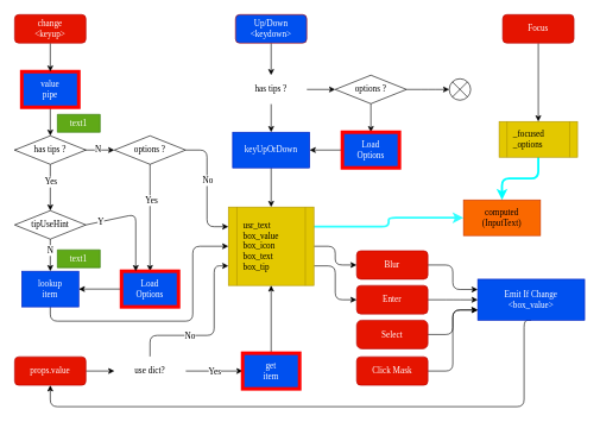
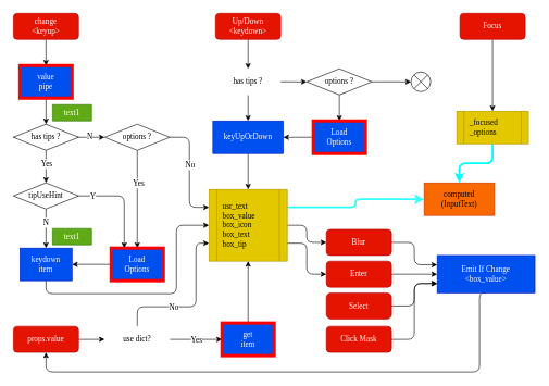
  <mxCell id="0" />
  <mxCell id="1" parent="0" />
  <mxCell id="2" style="edgeStyle=none;html=1;exitX=0.5;exitY=1;exitDx=0;exitDy=0;entryX=0.5;entryY=0;entryDx=0;entryDy=0;fontFamily=Verdana;fontSize=12;fontColor=default;" parent="1" source="3" target="11" edge="1"><mxGeometry relative="1" as="geometry" /></mxCell>
  <mxCell id="3" value="value &lt;br&gt;pipe" style="rounded=0;whiteSpace=wrap;html=1;fontFamily=Verdana;fillColor=#0050ef;fontColor=#ffffff;strokeColor=#FF0000;strokeWidth=5;" parent="1" vertex="1"><mxGeometry x="30" y="100" width="80" height="50" as="geometry" /></mxCell>
  <mxCell id="4" style="edgeStyle=orthogonalEdgeStyle;html=1;exitX=0.5;exitY=1;exitDx=0;exitDy=0;fontFamily=Verdana;fontSize=12;fontColor=default;entryX=0;entryY=0.5;entryDx=0;entryDy=0;" parent="1" source="5" target="34" edge="1"><mxGeometry relative="1" as="geometry"><mxPoint x="280" y="370" as="targetPoint" /><Array as="points"><mxPoint x="70" y="450" /><mxPoint x="270" y="450" /><mxPoint x="270" y="345" /></Array></mxGeometry></mxCell>
- <mxCell id="5" value="lookup&lt;br&gt;item" style="rounded=0;whiteSpace=wrap;html=1;fontFamily=Verdana;fillColor=#0050ef;fontColor=#ffffff;strokeColor=#001DBC;" parent="1" vertex="1"><mxGeometry x="30" y="380" width="80" height="50" as="geometry" /></mxCell>
+ <mxCell id="5" value="keydown&lt;br&gt;item" style="rounded=0;whiteSpace=wrap;html=1;fontFamily=Verdana;fillColor=#0050ef;fontColor=#ffffff;strokeColor=#001DBC;" parent="1" vertex="1"><mxGeometry x="30" y="380" width="80" height="50" as="geometry" /></mxCell>
  <mxCell id="6" style="edgeStyle=none;html=1;exitX=0;exitY=0.5;exitDx=0;exitDy=0;fontFamily=Verdana;fontSize=12;fontColor=default;" parent="1" source="11" target="39" edge="1"><mxGeometry relative="1" as="geometry" /></mxCell>
  <mxCell id="7" value="No" style="edgeLabel;html=1;align=center;verticalAlign=middle;resizable=0;points=[];fontSize=12;fontFamily=Verdana;fontColor=default;" parent="6" vertex="1" connectable="0"><mxGeometry x="-0.48" y="2" relative="1" as="geometry"><mxPoint x="-7" y="-2" as="offset" /></mxGeometry></mxCell>
  <mxCell id="8" value="N" style="edgeLabel;html=1;align=center;verticalAlign=middle;resizable=0;points=[];fontSize=12;fontFamily=Verdana;fontColor=default;" parent="6" vertex="1" connectable="0"><mxGeometry x="0.657" y="1" relative="1" as="geometry"><mxPoint as="offset" /></mxGeometry></mxCell>
  <mxCell id="9" style="edgeStyle=none;html=1;entryX=0.5;entryY=0;entryDx=0;entryDy=0;fontFamily=Verdana;fontSize=12;fontColor=default;" parent="1" source="11" target="46" edge="1"><mxGeometry relative="1" as="geometry" /></mxCell>
  <mxCell id="10" value="Yes" style="edgeLabel;html=1;align=center;verticalAlign=middle;resizable=0;points=[];fontSize=12;fontFamily=Verdana;fontColor=default;" parent="9" vertex="1" connectable="0"><mxGeometry x="-0.44" y="-2" relative="1" as="geometry"><mxPoint x="2" y="6" as="offset" /></mxGeometry></mxCell>
  <mxCell id="11" value="has tips ?" style="rhombus;whiteSpace=wrap;html=1;rounded=0;strokeColor=default;fontFamily=Verdana;fontSize=12;fontColor=default;fillColor=default;" parent="1" vertex="1"><mxGeometry x="20" y="190" width="100" height="40" as="geometry" /></mxCell>
  <mxCell id="12" style="edgeStyle=none;html=1;exitX=0.5;exitY=1;exitDx=0;exitDy=0;fontFamily=Verdana;fontSize=12;fontColor=default;" parent="1" source="13" target="3" edge="1"><mxGeometry relative="1" as="geometry" /></mxCell>
  <mxCell id="13" value="change&lt;br&gt;&amp;lt;keyup&amp;gt;" style="rounded=1;whiteSpace=wrap;html=1;strokeColor=#B20000;fontFamily=Verdana;fontSize=12;fontColor=#ffffff;fillColor=#e51400;" parent="1" vertex="1"><mxGeometry x="20" y="20" width="100" height="40" as="geometry" /></mxCell>
  <mxCell id="14" style="edgeStyle=none;html=1;exitX=0.5;exitY=1;exitDx=0;exitDy=0;fontFamily=Verdana;fontSize=12;fontColor=default;" parent="1" source="15" target="24" edge="1"><mxGeometry relative="1" as="geometry" /></mxCell>
- <mxCell id="15" value="Up/Down&lt;br&gt;&amp;lt;keydown&amp;gt;" style="rounded=1;whiteSpace=wrap;html=1;strokeColor=#B20000;fontFamily=Verdana;fontSize=12;fontColor=#ffffff;fillColor=#0050ef;" parent="1" vertex="1"><mxGeometry x="330" y="20" width="100" height="40" as="geometry" /></mxCell>
+ <mxCell id="15" value="Up/Down&lt;br&gt;&amp;lt;keydown&amp;gt;" style="rounded=1;whiteSpace=wrap;html=1;strokeColor=#B20000;fontFamily=Verdana;fontSize=12;fontColor=#ffffff;fillColor=#e51400;" parent="1" vertex="1"><mxGeometry x="330" y="20" width="100" height="40" as="geometry" /></mxCell>
  <mxCell id="16" style="html=1;exitX=1;exitY=0.5;exitDx=0;exitDy=0;entryX=0;entryY=0.75;entryDx=0;entryDy=0;edgeStyle=orthogonalEdgeStyle;" edge="1" parent="1" source="17" target="61"><mxGeometry relative="1" as="geometry" /></mxCell>
  <mxCell id="17" value="Select" style="rounded=1;whiteSpace=wrap;html=1;strokeColor=#B20000;fontFamily=Verdana;fontSize=12;fontColor=#ffffff;fillColor=#e51400;arcSize=18;" parent="1" vertex="1"><mxGeometry x="500" y="448.75" width="100" height="40" as="geometry" /></mxCell>
  <mxCell id="18" style="edgeStyle=orthogonalEdgeStyle;html=1;exitX=0.5;exitY=0;exitDx=0;exitDy=0;entryX=0;entryY=0.75;entryDx=0;entryDy=0;fontFamily=Lucida Console;fontSize=12;fontColor=default;" parent="1" source="57" target="34" edge="1"><mxGeometry relative="1" as="geometry"><Array as="points"><mxPoint x="210" y="470" /><mxPoint x="300" y="470" /><mxPoint x="300" y="373" /></Array></mxGeometry></mxCell>
  <mxCell id="19" value="No" style="edgeLabel;html=1;align=center;verticalAlign=middle;resizable=0;points=[];fontSize=12;fontFamily=Lucida Console;fontColor=default;" parent="18" vertex="1" connectable="0"><mxGeometry x="-0.281" relative="1" as="geometry"><mxPoint as="offset" /></mxGeometry></mxCell>
  <mxCell id="20" style="edgeStyle=none;html=1;exitX=1;exitY=0.5;exitDx=0;exitDy=0;entryX=0;entryY=0.5;entryDx=0;entryDy=0;fontFamily=Lucida Console;fontSize=12;fontColor=default;" parent="1" source="21" target="57" edge="1"><mxGeometry relative="1" as="geometry" /></mxCell>
  <mxCell id="21" value="props.value" style="rounded=1;whiteSpace=wrap;html=1;strokeColor=#B20000;fontFamily=Verdana;fontSize=12;fontColor=#ffffff;fillColor=#e51400;" parent="1" vertex="1"><mxGeometry x="20" y="500" width="100" height="40" as="geometry" /></mxCell>
  <mxCell id="22" style="edgeStyle=none;html=1;exitX=0.5;exitY=1;exitDx=0;exitDy=0;entryX=0.5;entryY=0;entryDx=0;entryDy=0;fontFamily=Verdana;fontSize=12;fontColor=default;" parent="1" source="24" target="30" edge="1"><mxGeometry relative="1" as="geometry" /></mxCell>
  <mxCell id="23" style="edgeStyle=none;html=1;exitX=1;exitY=0.5;exitDx=0;exitDy=0;fontFamily=Verdana;fontSize=12;fontColor=default;" parent="1" source="24" target="49" edge="1"><mxGeometry relative="1" as="geometry" /></mxCell>
  <mxCell id="24" value="has&amp;nbsp;tips ?" style="rhombus;whiteSpace=wrap;html=1;rounded=0;strokeColor=#fff;fontFamily=Verdana;fontSize=12;fontColor=default;fillColor=default;" parent="1" vertex="1"><mxGeometry x="330" y="105" width="100" height="40" as="geometry" /></mxCell>
  <mxCell id="25" style="edgeStyle=orthogonalEdgeStyle;html=1;exitX=1;exitY=0.5;exitDx=0;exitDy=0;fontFamily=Lucida Console;fontSize=12;fontColor=default;" parent="1" source="26" target="61" edge="1"><mxGeometry relative="1" as="geometry"><mxPoint x="650" y="345" as="targetPoint" /></mxGeometry></mxCell>
  <mxCell id="26" value="Enter" style="rounded=1;whiteSpace=wrap;html=1;strokeColor=#B20000;fontFamily=Verdana;fontSize=12;fontColor=#ffffff;fillColor=#e51400;" parent="1" vertex="1"><mxGeometry x="500" y="400" width="100" height="40" as="geometry" /></mxCell>
  <mxCell id="27" style="edgeStyle=orthogonalEdgeStyle;html=1;exitX=1;exitY=0.5;exitDx=0;exitDy=0;entryX=0;entryY=0.25;entryDx=0;entryDy=0;fontFamily=Lucida Console;fontSize=12;fontColor=default;" parent="1" source="28" target="61" edge="1"><mxGeometry relative="1" as="geometry"><mxPoint x="860" y="400" as="targetPoint" /></mxGeometry></mxCell>
  <mxCell id="28" value="Blur" style="rounded=1;whiteSpace=wrap;html=1;strokeColor=#B20000;fontFamily=Verdana;fontSize=12;fontColor=#ffffff;fillColor=#e51400;" parent="1" vertex="1"><mxGeometry x="500" y="351.25" width="100" height="40" as="geometry" /></mxCell>
  <mxCell id="29" style="edgeStyle=none;html=1;exitX=0.5;exitY=1;exitDx=0;exitDy=0;entryX=0.5;entryY=0;entryDx=0;entryDy=0;fontFamily=Verdana;fontSize=12;fontColor=default;" parent="1" source="30" target="34" edge="1"><mxGeometry relative="1" as="geometry" /></mxCell>
  <mxCell id="30" value="keyUpOrDown" style="rounded=0;whiteSpace=wrap;html=1;fontFamily=Verdana;fillColor=#0050ef;fontColor=#ffffff;strokeColor=#001DBC;" parent="1" vertex="1"><mxGeometry x="326" y="185" width="108" height="50" as="geometry" /></mxCell>
  <mxCell id="31" style="edgeStyle=elbowEdgeStyle;html=1;exitX=1;exitY=0.5;exitDx=0;exitDy=0;entryX=0;entryY=0.5;entryDx=0;entryDy=0;fontFamily=Lucida Console;fontSize=12;fontColor=default;" parent="1" source="34" target="28" edge="1"><mxGeometry relative="1" as="geometry" /></mxCell>
  <mxCell id="32" style="edgeStyle=orthogonalEdgeStyle;html=1;exitX=1;exitY=0.75;exitDx=0;exitDy=0;fontFamily=Lucida Console;fontSize=12;fontColor=default;entryX=0;entryY=0.5;entryDx=0;entryDy=0;" parent="1" source="34" target="26" edge="1"><mxGeometry relative="1" as="geometry" /></mxCell>
  <mxCell id="33" style="edgeStyle=orthogonalEdgeStyle;html=1;exitX=1;exitY=0.25;exitDx=0;exitDy=0;entryX=0;entryY=0.5;entryDx=0;entryDy=0;strokeColor=#33FFFF;strokeWidth=3;" edge="1" parent="1" source="34" target="72"><mxGeometry relative="1" as="geometry" /></mxCell>
  <mxCell id="34" value="usr_text&lt;br&gt;box_value&lt;br&gt;box_icon&lt;br&gt;box_text&lt;br&gt;box_tip" style="shape=process;whiteSpace=wrap;html=1;backgroundOutline=1;rounded=0;strokeColor=#B09500;fontFamily=Lucida Console;fontSize=12;fontColor=#000000;fillColor=#e3c800;align=left;spacingLeft=7;" parent="1" vertex="1"><mxGeometry x="320" y="290" width="120" height="110" as="geometry" /></mxCell>
  <mxCell id="35" style="edgeStyle=none;html=1;exitX=0.5;exitY=1;exitDx=0;exitDy=0;fontFamily=Verdana;fontSize=12;fontColor=default;entryX=0.5;entryY=0;entryDx=0;entryDy=0;" parent="1" source="39" target="41" edge="1"><mxGeometry relative="1" as="geometry"><mxPoint x="150" y="250" as="targetPoint" /><Array as="points" /></mxGeometry></mxCell>
  <mxCell id="36" value="Yes" style="edgeLabel;html=1;align=center;verticalAlign=middle;resizable=0;points=[];fontSize=12;fontFamily=Verdana;fontColor=default;" parent="35" vertex="1" connectable="0"><mxGeometry x="-0.4" y="1" relative="1" as="geometry"><mxPoint y="5" as="offset" /></mxGeometry></mxCell>
  <mxCell id="37" style="edgeStyle=orthogonalEdgeStyle;html=1;exitX=1;exitY=0.5;exitDx=0;exitDy=0;entryX=0;entryY=0.25;entryDx=0;entryDy=0;fontFamily=Verdana;fontSize=12;fontColor=default;" parent="1" source="39" target="34" edge="1"><mxGeometry relative="1" as="geometry" /></mxCell>
  <mxCell id="38" value="No" style="edgeLabel;html=1;align=center;verticalAlign=middle;resizable=0;points=[];fontSize=12;fontFamily=Verdana;fontColor=default;" parent="37" vertex="1" connectable="0"><mxGeometry x="-0.6" relative="1" as="geometry"><mxPoint y="38" as="offset" /></mxGeometry></mxCell>
  <mxCell id="39" value="options ?" style="rhombus;whiteSpace=wrap;html=1;rounded=0;strokeColor=default;fontFamily=Verdana;fontSize=12;fontColor=default;fillColor=default;" parent="1" vertex="1"><mxGeometry x="160" y="190" width="100" height="40" as="geometry" /></mxCell>
  <mxCell id="40" style="edgeStyle=none;html=1;entryX=1;entryY=0.5;entryDx=0;entryDy=0;fontFamily=Verdana;fontSize=12;fontColor=default;" parent="1" source="41" target="5" edge="1"><mxGeometry relative="1" as="geometry" /></mxCell>
  <mxCell id="41" value="Load&lt;br&gt;Options" style="rounded=0;whiteSpace=wrap;html=1;fontFamily=Verdana;fillColor=#0050ef;fontColor=#ffffff;strokeColor=#FF0000;strokeWidth=5;" parent="1" vertex="1"><mxGeometry x="170" y="380" width="80" height="50" as="geometry" /></mxCell>
  <mxCell id="42" style="edgeStyle=none;html=1;exitX=1;exitY=0.5;exitDx=0;exitDy=0;entryX=0.25;entryY=0;entryDx=0;entryDy=0;fontFamily=Verdana;fontSize=12;fontColor=default;" parent="1" source="46" target="41" edge="1"><mxGeometry relative="1" as="geometry"><Array as="points"><mxPoint x="190" y="300" /></Array></mxGeometry></mxCell>
  <mxCell id="43" value="Y" style="edgeLabel;html=1;align=center;verticalAlign=middle;resizable=0;points=[];fontSize=12;fontFamily=Verdana;fontColor=default;" parent="42" vertex="1" connectable="0"><mxGeometry x="-0.72" y="-1" relative="1" as="geometry"><mxPoint as="offset" /></mxGeometry></mxCell>
  <mxCell id="44" style="edgeStyle=none;html=1;exitX=0.5;exitY=1;exitDx=0;exitDy=0;entryX=0.5;entryY=0;entryDx=0;entryDy=0;fontFamily=Verdana;fontSize=12;fontColor=default;" parent="1" source="46" target="5" edge="1"><mxGeometry relative="1" as="geometry" /></mxCell>
  <mxCell id="45" value="N" style="edgeLabel;html=1;align=center;verticalAlign=middle;resizable=0;points=[];fontSize=12;fontFamily=Verdana;fontColor=default;" parent="44" vertex="1" connectable="0"><mxGeometry x="-0.333" y="-1" relative="1" as="geometry"><mxPoint as="offset" /></mxGeometry></mxCell>
- <mxCell id="46" value="tipUseHint" style="rhombus;whiteSpace=wrap;html=1;rounded=0;strokeColor=default;fontFamily=Verdana;fontSize=12;fontColor=default;fillColor=default;" parent="1" vertex="1"><mxGeometry x="20" y="295" width="100" height="40" as="geometry" /></mxCell>
+ <mxCell id="46" value="tipUseHint" style="rhombus;whiteSpace=wrap;html=1;rounded=0;strokeColor=default;fontFamily=Verdana;fontSize=12;fontColor=default;fillColor=default;" parent="1" vertex="1"><mxGeometry x="20" y="280" width="100" height="40" as="geometry" /></mxCell>
  <mxCell id="47" style="edgeStyle=none;html=1;exitX=0.5;exitY=1;exitDx=0;exitDy=0;entryX=0.5;entryY=0;entryDx=0;entryDy=0;fontFamily=Verdana;fontSize=12;fontColor=default;" parent="1" source="49" target="51" edge="1"><mxGeometry relative="1" as="geometry" /></mxCell>
  <mxCell id="48" style="edgeStyle=none;html=1;exitX=1;exitY=0.5;exitDx=0;exitDy=0;entryX=0;entryY=0.5;entryDx=0;entryDy=0;fontFamily=Lucida Console;fontSize=12;fontColor=default;" parent="1" source="49" target="64" edge="1"><mxGeometry relative="1" as="geometry"><Array as="points"><mxPoint x="600" y="125" /></Array></mxGeometry></mxCell>
  <mxCell id="49" value="options ?" style="rhombus;whiteSpace=wrap;html=1;rounded=0;strokeColor=default;fontFamily=Verdana;fontSize=12;fontColor=default;fillColor=default;" parent="1" vertex="1"><mxGeometry x="470" y="105" width="100" height="40" as="geometry" /></mxCell>
  <mxCell id="50" style="edgeStyle=none;html=1;exitX=0;exitY=0.5;exitDx=0;exitDy=0;fontFamily=Verdana;fontSize=12;fontColor=default;" parent="1" source="51" target="30" edge="1"><mxGeometry relative="1" as="geometry" /></mxCell>
  <mxCell id="51" value="Load&lt;br&gt;Options" style="rounded=0;whiteSpace=wrap;html=1;fontFamily=Verdana;fillColor=#0050ef;fontColor=#ffffff;strokeColor=#FF0000;strokeWidth=5;" parent="1" vertex="1"><mxGeometry x="480" y="185" width="80" height="50" as="geometry" /></mxCell>
  <mxCell id="52" value="N" style="text;strokeColor=none;fillColor=none;html=1;fontSize=12;fontStyle=0;verticalAlign=middle;align=center;fillStyle=auto;fontFamily=Verdana;fontColor=#FFFFFF;rounded=0;" parent="1" vertex="1"><mxGeometry x="350" y="145" width="20" height="30" as="geometry" /></mxCell>
  <mxCell id="53" value="Y" style="text;strokeColor=none;fillColor=none;html=1;fontSize=12;fontStyle=0;verticalAlign=middle;align=center;fillStyle=auto;fontFamily=Verdana;fontColor=#FFFFFF;rounded=0;" parent="1" vertex="1"><mxGeometry x="440" y="90" width="20" height="30" as="geometry" /></mxCell>
  <mxCell id="54" value="Y" style="text;strokeColor=none;fillColor=none;html=1;fontSize=12;fontStyle=0;verticalAlign=middle;align=center;fillStyle=auto;fontFamily=Verdana;fontColor=#FFFFFF;rounded=0;" parent="1" vertex="1"><mxGeometry x="520" y="145" width="20" height="30" as="geometry" /></mxCell>
  <mxCell id="55" style="edgeStyle=none;html=1;exitX=1;exitY=0.5;exitDx=0;exitDy=0;entryX=0;entryY=0.5;entryDx=0;entryDy=0;fontFamily=Lucida Console;fontSize=12;fontColor=default;" parent="1" source="57" target="59" edge="1"><mxGeometry relative="1" as="geometry" /></mxCell>
  <mxCell id="56" value="Yes" style="edgeLabel;html=1;align=center;verticalAlign=middle;resizable=0;points=[];fontSize=12;fontFamily=Lucida Console;fontColor=default;" parent="55" vertex="1" connectable="0"><mxGeometry x="0.325" y="1" relative="1" as="geometry"><mxPoint x="-13" y="1" as="offset" /></mxGeometry></mxCell>
  <mxCell id="57" value="use dict?" style="rhombus;whiteSpace=wrap;html=1;rounded=0;strokeColor=#fff;fontFamily=Verdana;fontSize=12;fontColor=default;fillColor=default;" parent="1" vertex="1"><mxGeometry x="160" y="500" width="100" height="40" as="geometry" /></mxCell>
  <mxCell id="58" style="edgeStyle=none;html=1;entryX=0.5;entryY=1;entryDx=0;entryDy=0;fontFamily=Lucida Console;fontSize=12;fontColor=default;" parent="1" source="59" target="34" edge="1"><mxGeometry relative="1" as="geometry" /></mxCell>
  <mxCell id="59" value="get&lt;br&gt;item" style="rounded=0;whiteSpace=wrap;html=1;fontFamily=Verdana;fillColor=#0050ef;fontColor=#ffffff;strokeColor=#FF0000;strokeWidth=5;" parent="1" vertex="1"><mxGeometry x="340" y="495" width="80" height="50" as="geometry" /></mxCell>
  <mxCell id="60" style="edgeStyle=orthogonalEdgeStyle;html=1;exitX=0.5;exitY=1;exitDx=0;exitDy=0;entryX=0.5;entryY=1;entryDx=0;entryDy=0;fontFamily=Lucida Console;fontSize=12;fontColor=default;" parent="1" source="61" target="21" edge="1"><mxGeometry relative="1" as="geometry"><Array as="points"><mxPoint x="735" y="570" /><mxPoint x="70" y="570" /></Array></mxGeometry></mxCell>
  <mxCell id="61" value="Emit If Change&lt;br&gt;&amp;lt;box_value&amp;gt;" style="rounded=0;whiteSpace=wrap;html=1;fontFamily=Verdana;fillColor=#0050ef;fontColor=#ffffff;strokeColor=#001DBC;" parent="1" vertex="1"><mxGeometry x="670" y="391.25" width="150" height="57.5" as="geometry" /></mxCell>
  <mxCell id="62" value="text1" style="shape=parallelogram;perimeter=parallelogramPerimeter;whiteSpace=wrap;html=1;fixedSize=1;rounded=0;strokeColor=#2D7600;fontFamily=Lucida Console;fontSize=12;fontColor=#ffffff;fillColor=#60a917;size=0;" parent="1" vertex="1"><mxGeometry x="80" y="160" width="60" height="25" as="geometry" /></mxCell>
  <mxCell id="63" value="text1" style="shape=parallelogram;perimeter=parallelogramPerimeter;whiteSpace=wrap;html=1;fixedSize=1;rounded=0;strokeColor=#2D7600;fontFamily=Lucida Console;fontSize=12;fontColor=#ffffff;fillColor=#60a917;size=0;" parent="1" vertex="1"><mxGeometry x="80" y="350" width="60" height="25" as="geometry" /></mxCell>
  <mxCell id="64" value="" style="shape=sumEllipse;perimeter=ellipsePerimeter;whiteSpace=wrap;html=1;backgroundOutline=1;rounded=0;strokeColor=default;fontFamily=Lucida Console;fontSize=12;fontColor=default;fillColor=default;" parent="1" vertex="1"><mxGeometry x="630" y="110" width="30" height="30" as="geometry" /></mxCell>
  <mxCell id="65" value="N" style="text;strokeColor=none;fillColor=none;html=1;fontSize=12;fontStyle=0;verticalAlign=middle;align=center;fillStyle=auto;fontFamily=Verdana;fontColor=#FFFFFF;rounded=0;" parent="1" vertex="1"><mxGeometry x="590" y="90" width="20" height="30" as="geometry" /></mxCell>
  <mxCell id="66" style="edgeStyle=orthogonalEdgeStyle;html=1;exitX=0.5;exitY=1;exitDx=0;exitDy=0;entryX=0.5;entryY=0;entryDx=0;entryDy=0;" edge="1" parent="1" source="67" target="69"><mxGeometry relative="1" as="geometry" /></mxCell>
  <mxCell id="67" value="Focus" style="rounded=1;whiteSpace=wrap;html=1;strokeColor=#B20000;fontFamily=Verdana;fontSize=12;fontColor=#ffffff;fillColor=#e51400;" parent="1" vertex="1"><mxGeometry x="705" y="20" width="100" height="40" as="geometry" /></mxCell>
  <mxCell id="68" style="edgeStyle=orthogonalEdgeStyle;html=1;exitX=0.5;exitY=1;exitDx=0;exitDy=0;entryX=0.5;entryY=0;entryDx=0;entryDy=0;strokeColor=#00FFFF;strokeWidth=3;" edge="1" parent="1" source="69" target="72"><mxGeometry relative="1" as="geometry" /></mxCell>
  <mxCell id="69" value="_focused&lt;br&gt;_options&lt;br&gt;" style="shape=process;whiteSpace=wrap;html=1;backgroundOutline=1;rounded=0;strokeColor=#B09500;fontFamily=Lucida Console;fontSize=12;fontColor=#000000;fillColor=#e3c800;align=left;spacingLeft=7;" parent="1" vertex="1"><mxGeometry x="700" y="170" width="110" height="50" as="geometry" /></mxCell>
  <mxCell id="70" style="edgeStyle=orthogonalEdgeStyle;html=1;exitX=1;exitY=0.5;exitDx=0;exitDy=0;entryX=0;entryY=0.75;entryDx=0;entryDy=0;" edge="1" parent="1" source="71" target="61"><mxGeometry relative="1" as="geometry" /></mxCell>
  <mxCell id="71" value="Click Mask" style="rounded=1;whiteSpace=wrap;html=1;strokeColor=#B20000;fontFamily=Verdana;fontSize=12;fontColor=#ffffff;fillColor=#e51400;" vertex="1" parent="1"><mxGeometry x="500" y="500" width="100" height="40" as="geometry" /></mxCell>
  <mxCell id="72" value="computed&lt;br&gt;(InputText)" style="rounded=0;whiteSpace=wrap;html=1;fontFamily=Verdana;fillColor=#fa6800;fontColor=#000000;strokeColor=#C73500;" vertex="1" parent="1"><mxGeometry x="650" y="280" width="108" height="50" as="geometry" /></mxCell>
